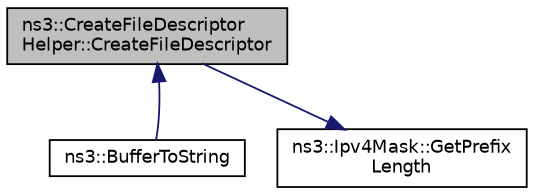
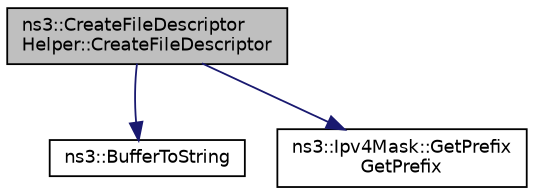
  digraph {
    rankdir=TB
    node [color=black fillcolor=white fontname=Helvetica fontsize=10 shape=record style=filled]
    edge [color=midnightblue fontname=Helvetica fontsize=10 labelfontname=Helvetica labelfontsize=10 style=solid]
    n1 [fillcolor=grey75 fontcolor=black height=0.2 label="ns3::CreateFileDescriptor\lHelper::CreateFileDescriptor" width=0.4]
    n2 [height=0.2 label="ns3::BufferToString" width=0.4]
-   n3 [height=0.2 label="ns3::Ipv4Mask::GetPrefix\lLength" width=0.4]
-   n2 -> n1
+   n3 [height=0.2 label="ns3::Ipv4Mask::GetPrefix\lGetPrefix" width=0.4]
+   n1 -> n2
    n1 -> n3
  }
